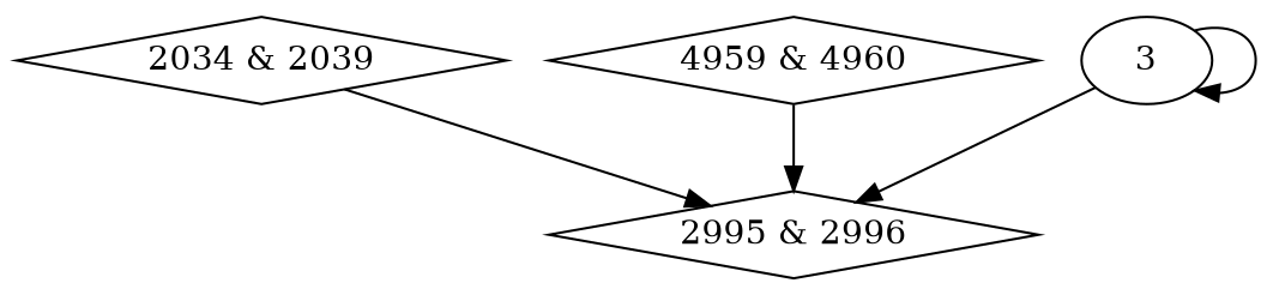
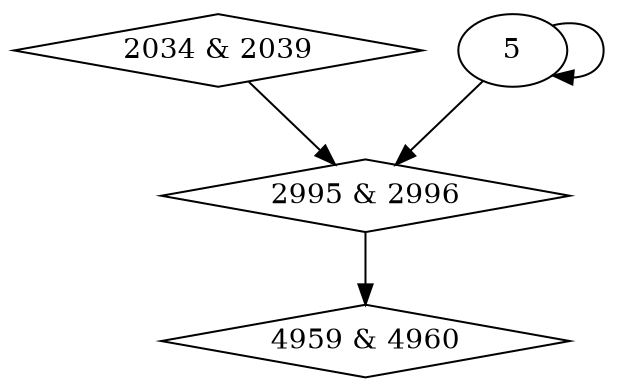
  digraph {
    node [shape=diamond]
    n1 [label="2034 & 2039"]
    n2 [label="2995 & 2996"]
    n3 [label="4959 & 4960"]
-   3 [shape=""]
+   3 [label=5 shape=""]
    n1 -> n2
-   n3 -> n2
+   n2 -> n3
    3 -> n2
    3 -> 3
  }
